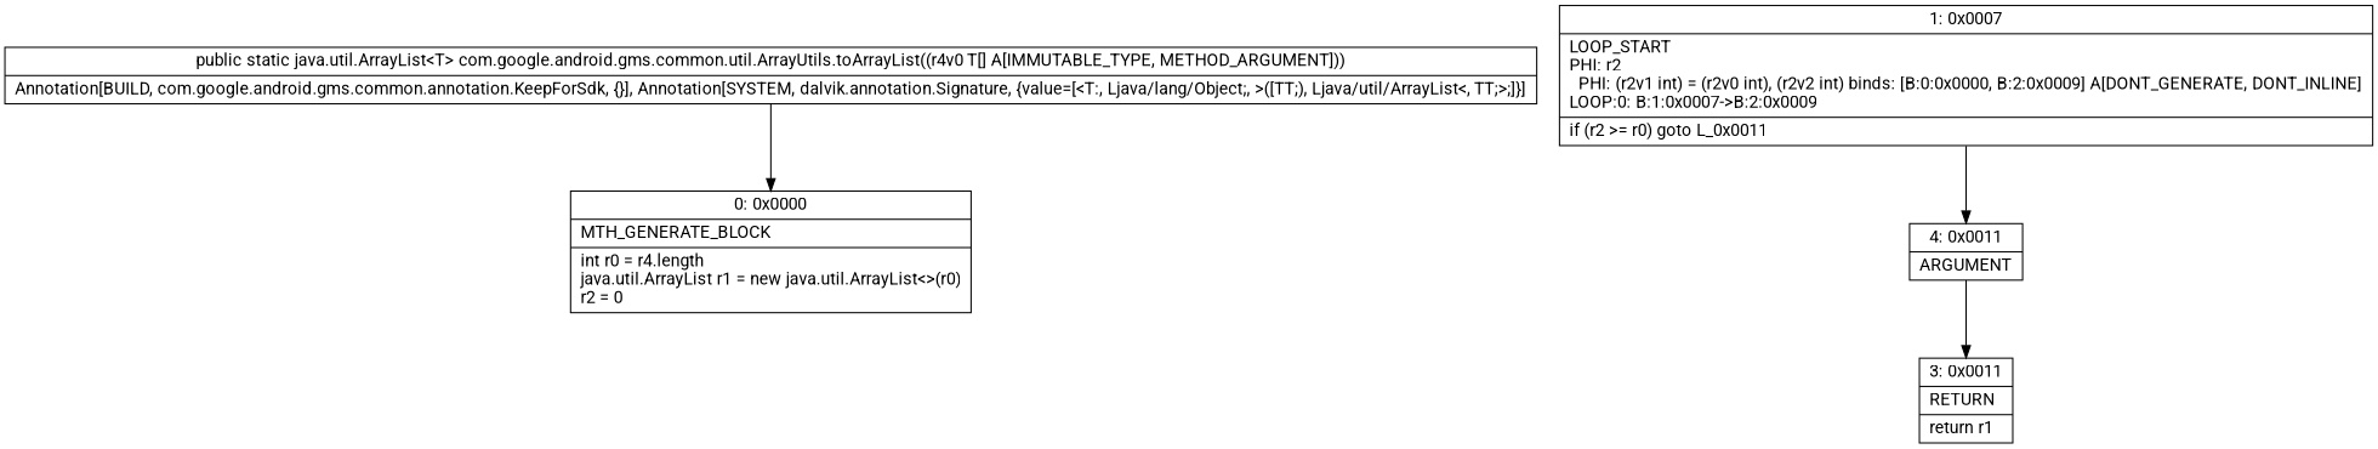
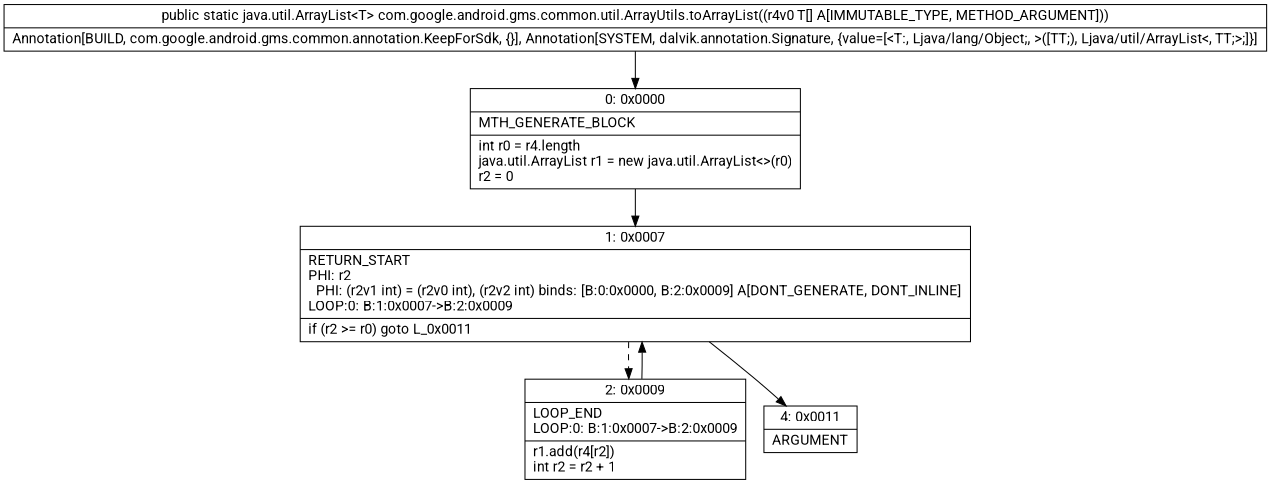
  digraph {
    fontname=Roboto
    node [fontname=Roboto shape=record]
    edge [fontname=Roboto]
    n1 [label="{0\:\ 0x0000|MTH_GENERATE_BLOCK\l|int r0 = r4.length\ljava.util.ArrayList r1 = new java.util.ArrayList\<\>(r0)\lr2 = 0\l}"]
-   n2 [label="{1\:\ 0x0007|LOOP_START\lPHI: r2 \l  PHI: (r2v1 int) = (r2v0 int), (r2v2 int) binds: [B:0:0x0000, B:2:0x0009] A[DONT_GENERATE, DONT_INLINE]\lLOOP:0: B:1:0x0007\-\>B:2:0x0009\l|if (r2 \>= r0) goto L_0x0011\l}"]
+   n2 [label="{1\:\ 0x0007|RETURN_START\lPHI: r2 \l  PHI: (r2v1 int) = (r2v0 int), (r2v2 int) binds: [B:0:0x0000, B:2:0x0009] A[DONT_GENERATE, DONT_INLINE]\lLOOP:0: B:1:0x0007\-\>B:2:0x0009\l|if (r2 \>= r0) goto L_0x0011\l}"]
+   n3 [label="{2\:\ 0x0009|LOOP_END\lLOOP:0: B:1:0x0007\-\>B:2:0x0009\l|r1.add(r4[r2])\lint r2 = r2 + 1\l}"]
    n4 [label="{4\:\ 0x0011|ARGUMENT\l}"]
-   n5 [label="{3\:\ 0x0011|RETURN\l|return r1\l}"]
    n6 [label="{public static java.util.ArrayList\<T\> com.google.android.gms.common.util.ArrayUtils.toArrayList((r4v0 T[] A[IMMUTABLE_TYPE, METHOD_ARGUMENT]))  | Annotation[BUILD, com.google.android.gms.common.annotation.KeepForSdk, \{\}], Annotation[SYSTEM, dalvik.annotation.Signature, \{value=[\<T:, Ljava\/lang\/Object;, \>([TT;), Ljava\/util\/ArrayList\<, TT;\>;]\}]\l}"]
+   n1 -> n2
+   n2 -> n3 [style=dashed]
    n2 -> n4
-   n4 -> n5
+   n3 -> n2
    n6 -> n1
  }
